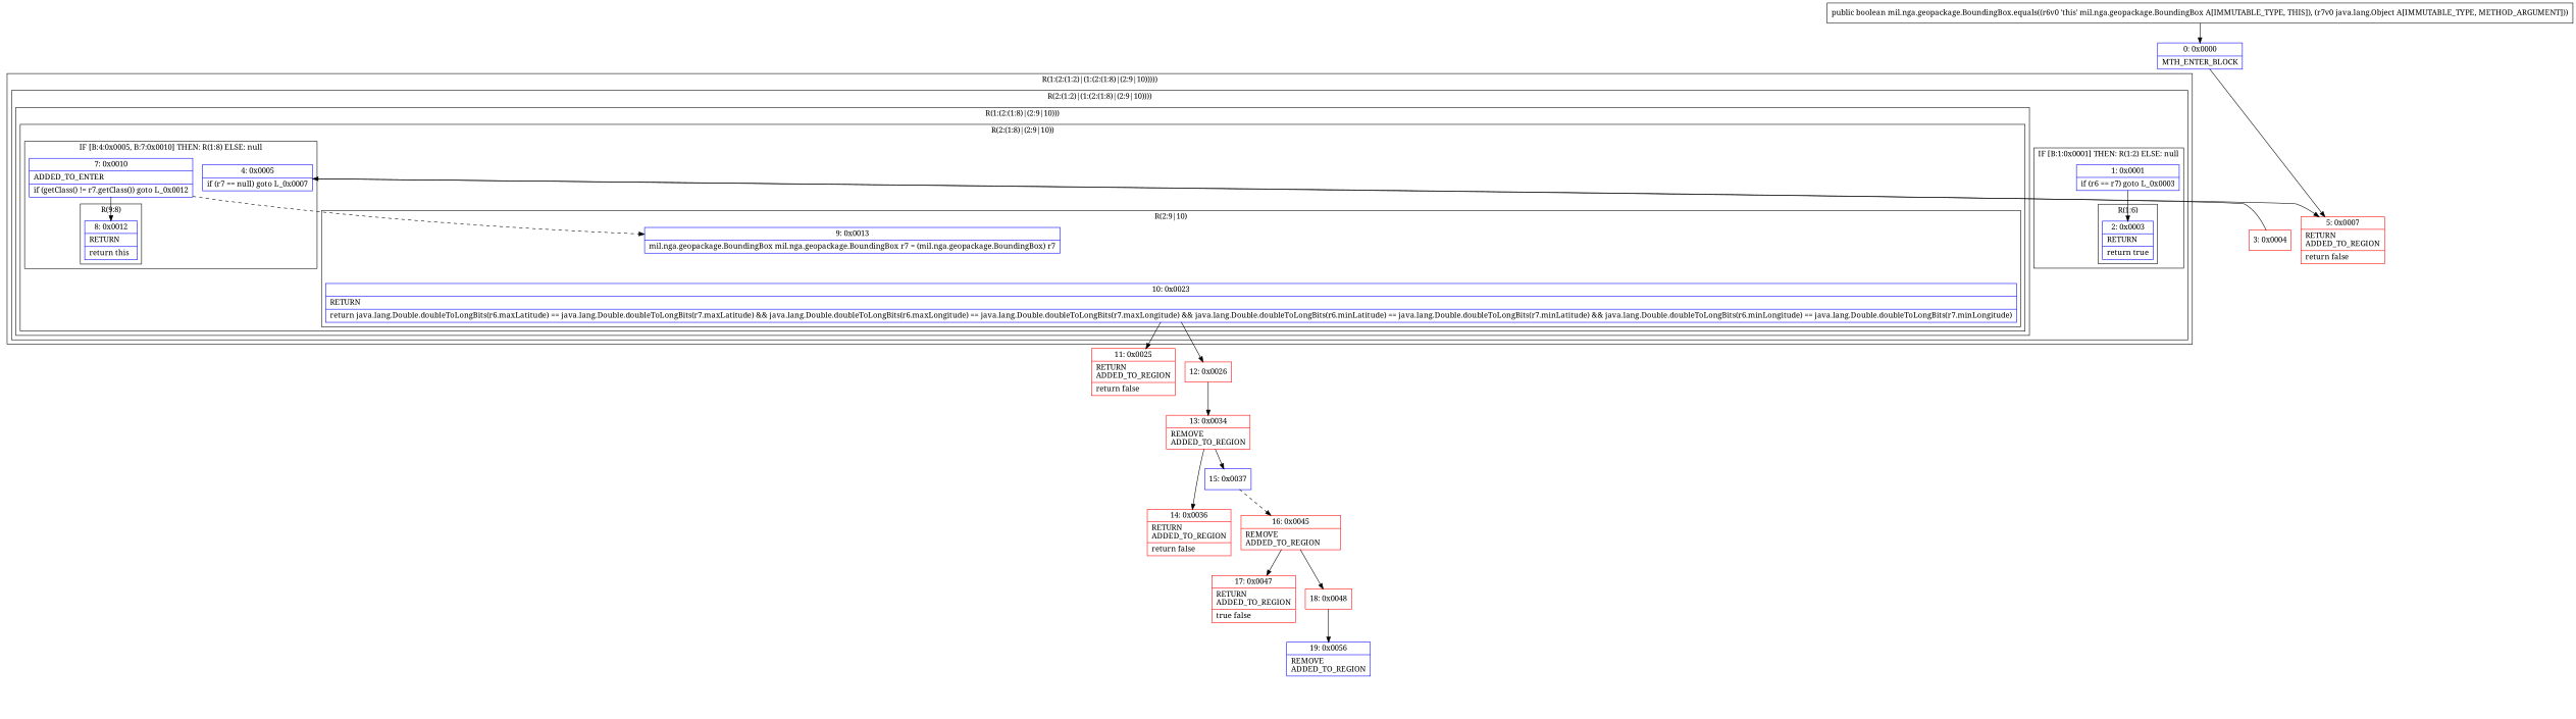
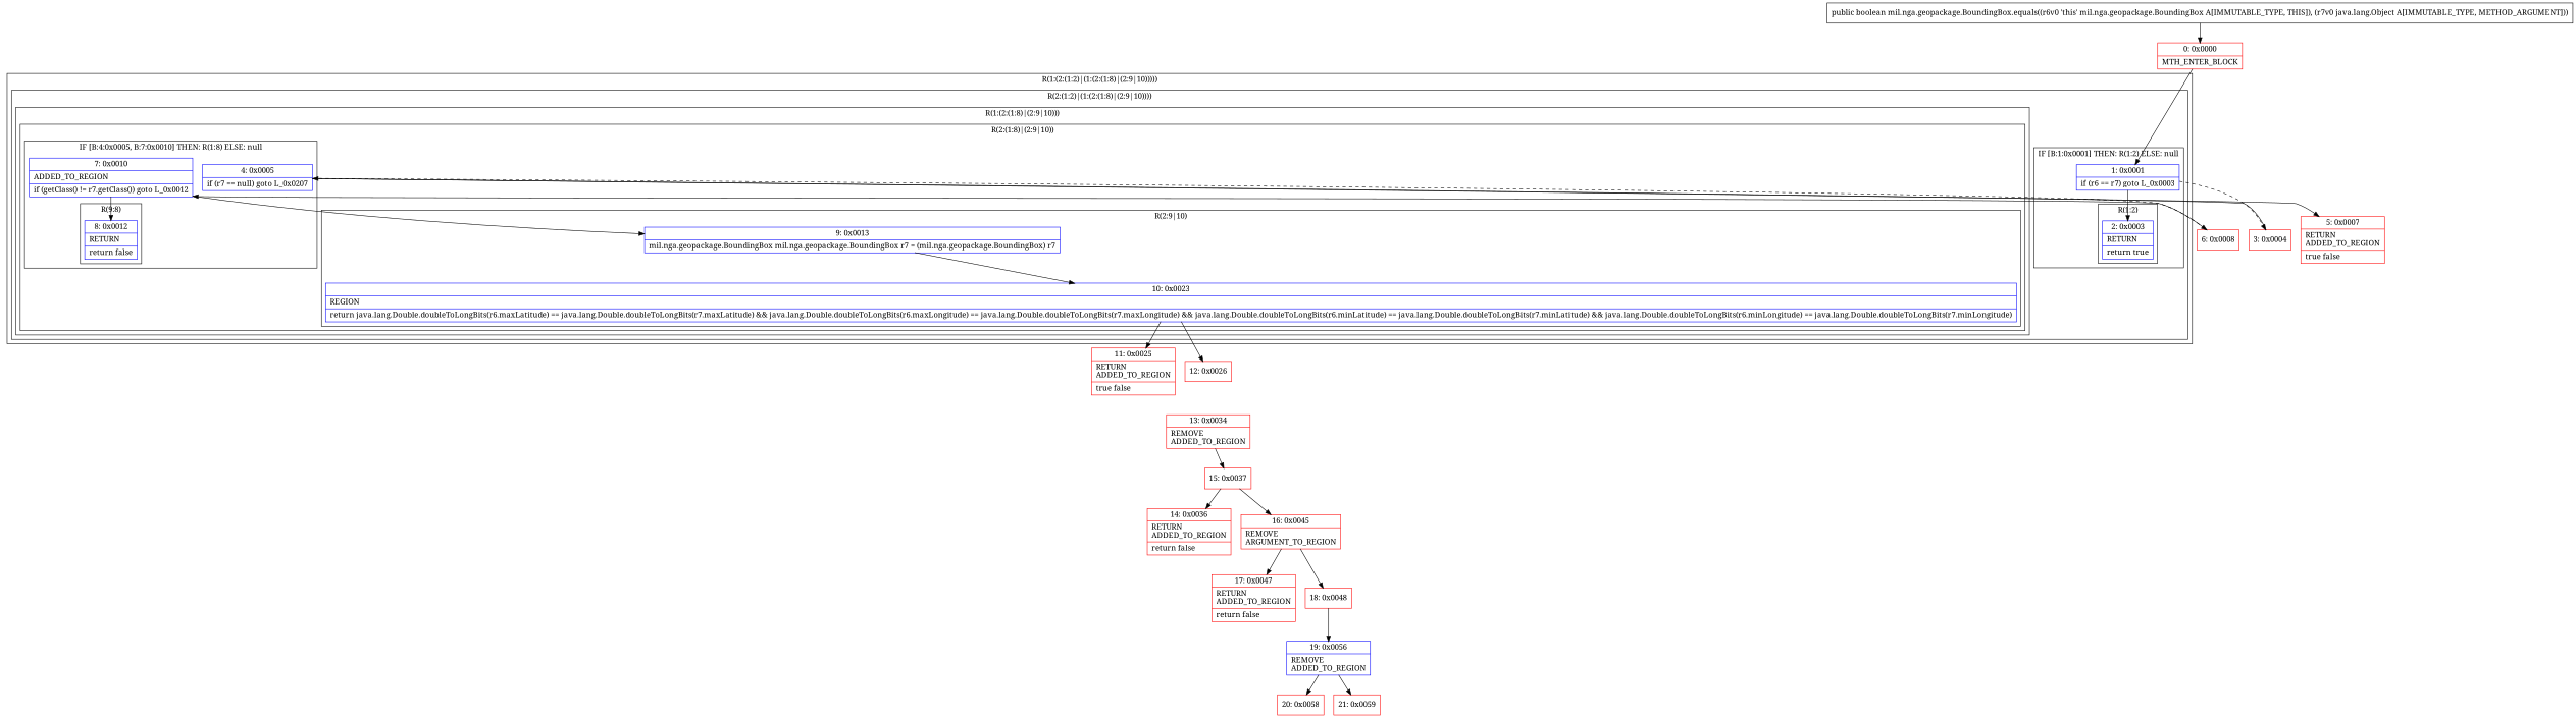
  digraph {
    fontname="Noto Serif"
    node [color=red fontname="Noto Serif" shape=record]
    edge [fontname="Noto Serif"]
    n1 [color=blue label="{2\:\ 0x0003|RETURN\l|return true\l}"]
    n2 [color=blue label="{1\:\ 0x0001|if (r6 == r7) goto L_0x0003\l}"]
-   n3 [color=blue label="{8\:\ 0x0012|RETURN\l|return this\l}"]
-   n4 [color=blue label="{4\:\ 0x0005|if (r7 == null) goto L_0x0007\l}"]
-   n5 [color=blue label="{7\:\ 0x0010|ADDED_TO_ENTER\l|if (getClass() != r7.getClass()) goto L_0x0012\l}"]
+   n3 [color=blue label="{8\:\ 0x0012|RETURN\l|return false\l}"]
+   n4 [color=blue label="{4\:\ 0x0005|if (r7 == null) goto L_0x0207\l}"]
+   n5 [color=blue label="{7\:\ 0x0010|ADDED_TO_REGION\l|if (getClass() != r7.getClass()) goto L_0x0012\l}"]
    n6 [color=blue label="{9\:\ 0x0013|mil.nga.geopackage.BoundingBox mil.nga.geopackage.BoundingBox r7 = (mil.nga.geopackage.BoundingBox) r7\l}"]
-   n7 [color=blue label="{10\:\ 0x0023|RETURN\l|return java.lang.Double.doubleToLongBits(r6.maxLatitude) == java.lang.Double.doubleToLongBits(r7.maxLatitude) && java.lang.Double.doubleToLongBits(r6.maxLongitude) == java.lang.Double.doubleToLongBits(r7.maxLongitude) && java.lang.Double.doubleToLongBits(r6.minLatitude) == java.lang.Double.doubleToLongBits(r7.minLatitude) && java.lang.Double.doubleToLongBits(r6.minLongitude) == java.lang.Double.doubleToLongBits(r7.minLongitude)\l}"]
+   n7 [color=blue label="{10\:\ 0x0023|REGION\l|return java.lang.Double.doubleToLongBits(r6.maxLatitude) == java.lang.Double.doubleToLongBits(r7.maxLatitude) && java.lang.Double.doubleToLongBits(r6.maxLongitude) == java.lang.Double.doubleToLongBits(r7.maxLongitude) && java.lang.Double.doubleToLongBits(r6.minLatitude) == java.lang.Double.doubleToLongBits(r7.minLatitude) && java.lang.Double.doubleToLongBits(r6.minLongitude) == java.lang.Double.doubleToLongBits(r7.minLongitude)\l}"]
    n8 [label="{3\:\ 0x0004}"]
-   n9 [label="{5\:\ 0x0007|RETURN\lADDED_TO_REGION\l|return false\l}"]
-   n11 [label="{11\:\ 0x0025|RETURN\lADDED_TO_REGION\l|return false\l}"]
+   n9 [label="{5\:\ 0x0007|RETURN\lADDED_TO_REGION\l|true false\l}"]
+   n10 [label="{6\:\ 0x0008}"]
+   n11 [label="{11\:\ 0x0025|RETURN\lADDED_TO_REGION\l|true false\l}"]
    n12 [label="{12\:\ 0x0026}"]
    n13 [label="{13\:\ 0x0034|REMOVE\lADDED_TO_REGION\l}"]
-   n14 [color=blue label="{0\:\ 0x0000|MTH_ENTER_BLOCK\l}"]
+   n14 [label="{0\:\ 0x0000|MTH_ENTER_BLOCK\l}"]
    n15 [label="{14\:\ 0x0036|RETURN\lADDED_TO_REGION\l|return false\l}"]
-   n16 [color=blue label="{15\:\ 0x0037}"]
-   n17 [label="{16\:\ 0x0045|REMOVE\lADDED_TO_REGION\l}"]
-   n18 [label="{17\:\ 0x0047|RETURN\lADDED_TO_REGION\l|true false\l}"]
+   n16 [label="{15\:\ 0x0037}"]
+   n17 [label="{16\:\ 0x0045|REMOVE\lARGUMENT_TO_REGION\l}"]
+   n18 [label="{17\:\ 0x0047|RETURN\lADDED_TO_REGION\l|return false\l}"]
    n19 [label="{18\:\ 0x0048}"]
    n20 [color=blue label="{19\:\ 0x0056|REMOVE\lADDED_TO_REGION\l}"]
+   n21 [label="{20\:\ 0x0058}"]
+   n22 [label="{21\:\ 0x0059}"]
    n23 [label="{public boolean mil.nga.geopackage.BoundingBox.equals((r6v0 'this' mil.nga.geopackage.BoundingBox A[IMMUTABLE_TYPE, THIS]), (r7v0 java.lang.Object A[IMMUTABLE_TYPE, METHOD_ARGUMENT])) }" color=""]
    subgraph cluster_1 {
      label="R(1:(2:(1:2)|(1:(2:(1:8)|(2:9|10)))))"
      subgraph cluster_2 {
        label="R(2:(1:2)|(1:(2:(1:8)|(2:9|10))))"
        subgraph cluster_3 {
          label="IF [B:1:0x0001] THEN: R(1:2) ELSE: null"
          n2
          subgraph cluster_4 {
-           label="R(1:6)"
+           label="R(1:2)"
            n1
          }
        }
        subgraph cluster_5 {
          label="R(1:(2:(1:8)|(2:9|10)))"
          subgraph cluster_6 {
            label="R(2:(1:8)|(2:9|10))"
            subgraph cluster_7 {
              label="IF [B:4:0x0005, B:7:0x0010] THEN: R(1:8) ELSE: null"
              n4
              n5
              subgraph cluster_8 {
                label="R(9:8)"
                n3
              }
            }
            subgraph cluster_9 {
              label="R(2:9|10)"
              n6
              n7
            }
          }
        }
      }
    }
    n2 -> n1
+   n2 -> n8 [style=dashed]
    n4 -> n9
+   n4 -> n10 [style=dashed]
    n5 -> n3
-   n5 -> n6 [style=dashed]
+   n5 -> n6 [style=solid]
+   n6 -> n7
    n7 -> n11
    n7 -> n12
    n8 -> n4
-   n12 -> n13
-   n13 -> n15
+   n10 -> n5
+   n16 -> n15
    n13 -> n16
-   n14 -> n9
-   n16 -> n17 [style=dashed]
+   n14 -> n2
+   n16 -> n17
    n17 -> n18
    n17 -> n19
    n19 -> n20
+   n20 -> n21
+   n20 -> n22
    n23 -> n14
  }
